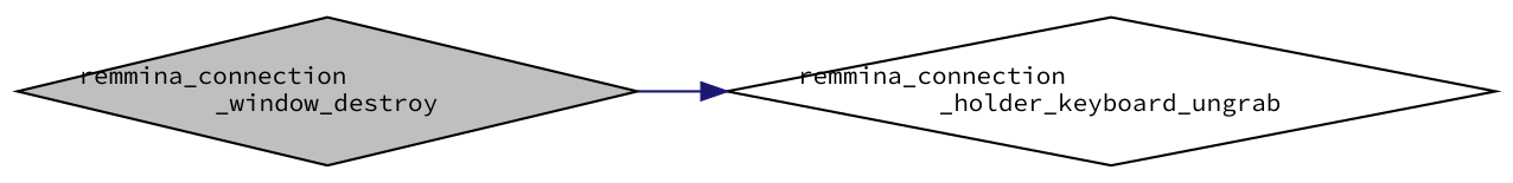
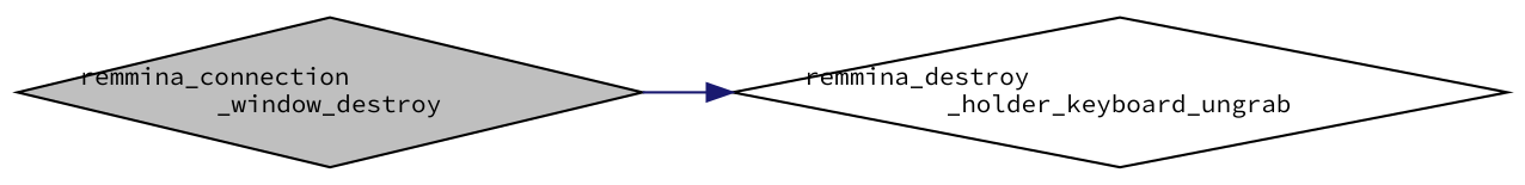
  digraph {
    rankdir=LR
    fontname="Source Code Pro"
    node [color=black fontname="Source Code Pro" fontsize=10 shape=diamond style=filled]
    n1 [fillcolor=grey75 fontcolor=black height=0.2 label="remmina_connection\l_window_destroy" width=0.4]
-   n2 [fillcolor=white height=0.2 label="remmina_connection\l_holder_keyboard_ungrab" width=0.4]
+   n2 [fillcolor=white height=0.2 label="remmina_destroy\l_holder_keyboard_ungrab" width=0.4]
    n1 -> n2 [color=midnightblue fontname="Source Code Pro" fontsize=10 labelfontname=Helvetica labelfontsize=10 style=solid]
  }
